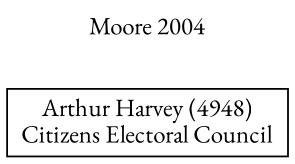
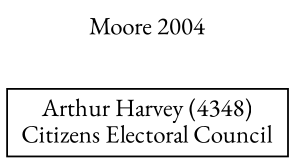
  digraph {
    label="Moore 2004"
    labelloc=t
    mclimit=10
    fontname="EB Garamond"
-   n1 [label="Arthur Harvey (4948)\nCitizens Electoral Council" shape=box fontname="EB Garamond"]
+   n1 [label="Arthur Harvey (4348)\nCitizens Electoral Council" shape=box fontname="EB Garamond"]
  }
